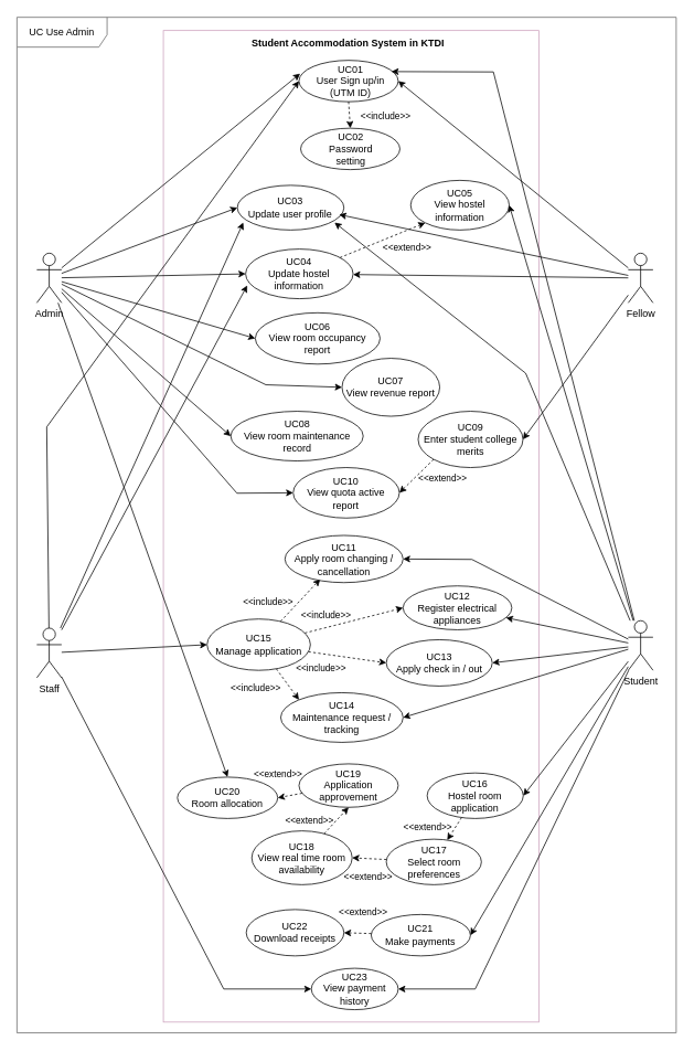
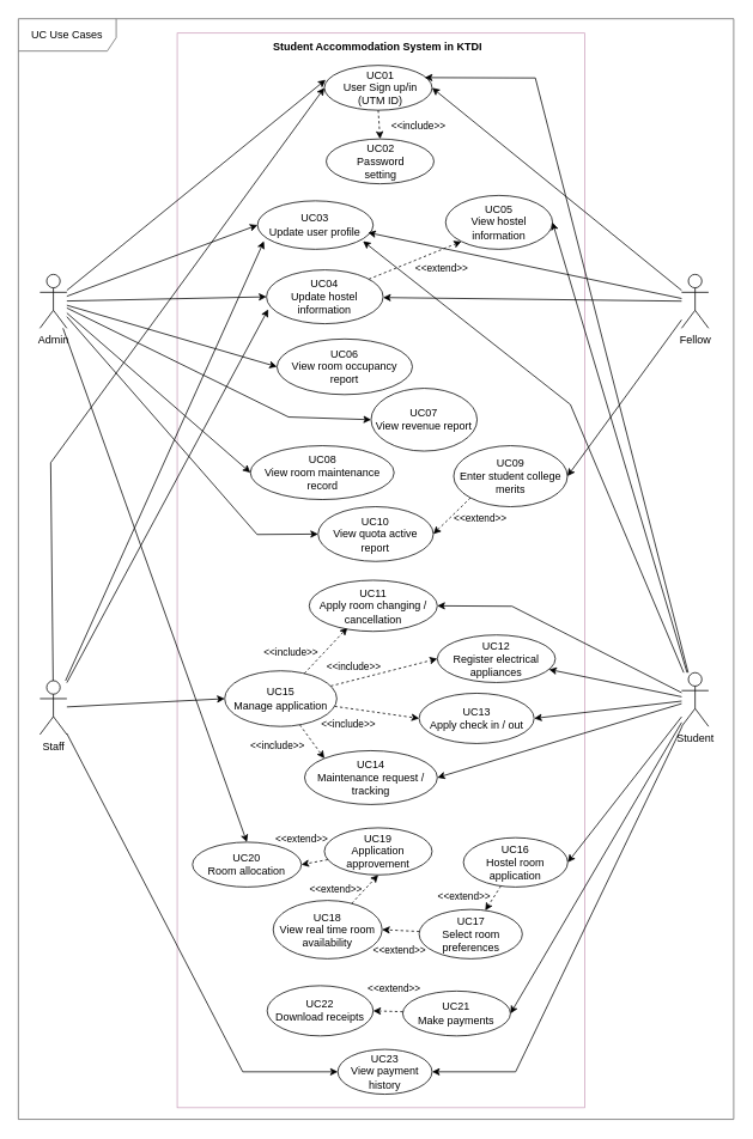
  <mxCell id="0" />
  <mxCell id="1" parent="0" />
  <mxCell id="2" value="" style="rounded=0;whiteSpace=wrap;html=1;fillColor=none;strokeColor=#CDA2BE;movable=1;resizable=1;rotatable=1;deletable=1;editable=1;locked=0;connectable=1;" parent="1" vertex="1"><mxGeometry x="197" y="36" width="454" height="1198" as="geometry" /></mxCell>
  <mxCell id="3" value="" style="ellipse;whiteSpace=wrap;html=1;fillColor=none;" parent="1" vertex="1"><mxGeometry x="360.94" y="72" width="120" height="50" as="geometry" /></mxCell>
  <mxCell id="4" style="edgeStyle=none;html=1;entryX=0.5;entryY=0;entryDx=0;entryDy=0;exitX=0.5;exitY=1;exitDx=0;exitDy=0;dashed=1;" parent="1" source="3" target="6" edge="1"><mxGeometry relative="1" as="geometry"><mxPoint x="433.1" y="114" as="sourcePoint" /></mxGeometry></mxCell>
  <mxCell id="5" value="UC01&lt;br&gt;User Sign up/in (UTM ID)" style="text;html=1;strokeColor=none;fillColor=none;align=center;verticalAlign=middle;whiteSpace=wrap;rounded=0;" parent="1" vertex="1"><mxGeometry x="377.38" y="82" width="93.24" height="30" as="geometry" /></mxCell>
  <mxCell id="6" value="" style="ellipse;whiteSpace=wrap;html=1;fillColor=none;movable=1;resizable=1;rotatable=1;deletable=1;editable=1;connectable=1;" parent="1" vertex="1"><mxGeometry x="363" y="154" width="120" height="50" as="geometry" /></mxCell>
  <mxCell id="7" value="UC02&lt;br&gt;Password setting" style="text;html=1;strokeColor=none;fillColor=none;align=center;verticalAlign=middle;whiteSpace=wrap;rounded=0;movable=1;resizable=1;rotatable=1;deletable=1;editable=1;connectable=1;" parent="1" vertex="1"><mxGeometry x="389" y="164" width="70" height="30" as="geometry" /></mxCell>
  <mxCell id="8" style="rounded=0;orthogonalLoop=1;jettySize=auto;html=1;entryX=1;entryY=0.5;entryDx=0;entryDy=0;dashed=1;" parent="1" source="9" target="13" edge="1"><mxGeometry relative="1" as="geometry" /></mxCell>
  <mxCell id="9" value="UC21&lt;br&gt;Make payments" style="ellipse;whiteSpace=wrap;html=1;fillColor=none;" parent="1" vertex="1"><mxGeometry x="448.26" y="1104" width="120" height="50" as="geometry" /></mxCell>
  <mxCell id="10" value="&amp;lt;&amp;lt;include&amp;gt;&amp;gt;" style="text;html=1;strokeColor=none;fillColor=none;align=center;verticalAlign=middle;whiteSpace=wrap;rounded=0;fontSize=11;rotation=0;" parent="1" vertex="1"><mxGeometry x="436" y="124" width="60" height="30" as="geometry" /></mxCell>
  <mxCell id="11" value="UC06&lt;br&gt;View room occupancy report" style="ellipse;whiteSpace=wrap;html=1;fillColor=none;" parent="1" vertex="1"><mxGeometry x="308.16" y="377" width="150.84" height="62" as="geometry" /></mxCell>
  <mxCell id="12" value="UC13&lt;br&gt;Apply check in / out" style="ellipse;whiteSpace=wrap;html=1;" parent="1" vertex="1"><mxGeometry x="466.51" y="772" width="128.14" height="56" as="geometry" /></mxCell>
  <mxCell id="13" value="UC22&lt;br&gt;Download receipts" style="ellipse;whiteSpace=wrap;html=1;fillColor=none;" parent="1" vertex="1"><mxGeometry x="297.18" y="1098" width="118.14" height="56" as="geometry" /></mxCell>
  <mxCell id="14" style="rounded=0;orthogonalLoop=1;jettySize=auto;html=1;entryX=1;entryY=0.5;entryDx=0;entryDy=0;dashed=1;" parent="1" source="15" target="35" edge="1"><mxGeometry relative="1" as="geometry" /></mxCell>
  <mxCell id="15" value="UC19&lt;br&gt;Application approvement" style="ellipse;whiteSpace=wrap;html=1;fillColor=none;" parent="1" vertex="1"><mxGeometry x="360.94" y="922" width="120" height="52.5" as="geometry" /></mxCell>
  <mxCell id="16" value="UC14&lt;br&gt;Maintenance request / tracking" style="ellipse;whiteSpace=wrap;html=1;" parent="1" vertex="1"><mxGeometry x="338.91" y="836" width="147.91" height="60" as="geometry" /></mxCell>
  <mxCell id="17" value="UC08&lt;br&gt;View room maintenance record" style="ellipse;whiteSpace=wrap;html=1;fillColor=none;" parent="1" vertex="1"><mxGeometry x="278.5" y="496" width="160.13" height="60" as="geometry" /></mxCell>
  <mxCell id="18" value="UC23&lt;br&gt;View payment history" style="ellipse;whiteSpace=wrap;html=1;fillColor=none;" parent="1" vertex="1"><mxGeometry x="375.94" y="1169" width="105" height="50" as="geometry" /></mxCell>
  <mxCell id="19" value="UC07&lt;br&gt;View revenue report" style="ellipse;whiteSpace=wrap;html=1;fillColor=none;" parent="1" vertex="1"><mxGeometry x="413" y="432" width="118.13" height="70" as="geometry" /></mxCell>
  <mxCell id="20" style="rounded=0;orthogonalLoop=1;jettySize=auto;html=1;entryX=0.299;entryY=0.926;entryDx=0;entryDy=0;entryPerimeter=0;dashed=1;" parent="1" source="24" target="25" edge="1"><mxGeometry relative="1" as="geometry" /></mxCell>
  <mxCell id="21" style="rounded=0;orthogonalLoop=1;jettySize=auto;html=1;entryX=0;entryY=0.5;entryDx=0;entryDy=0;dashed=1;" parent="1" source="24" target="26" edge="1"><mxGeometry relative="1" as="geometry" /></mxCell>
  <mxCell id="22" style="rounded=0;orthogonalLoop=1;jettySize=auto;html=1;entryX=0;entryY=0.5;entryDx=0;entryDy=0;dashed=1;" parent="1" source="24" target="12" edge="1"><mxGeometry relative="1" as="geometry" /></mxCell>
  <mxCell id="23" style="rounded=0;orthogonalLoop=1;jettySize=auto;html=1;entryX=0;entryY=0;entryDx=0;entryDy=0;dashed=1;" parent="1" source="24" target="16" edge="1"><mxGeometry relative="1" as="geometry" /></mxCell>
  <mxCell id="24" value="UC15&lt;br&gt;Manage application" style="ellipse;whiteSpace=wrap;html=1;" parent="1" vertex="1"><mxGeometry x="249.89" y="747" width="124.87" height="62" as="geometry" /></mxCell>
  <mxCell id="25" value="UC11&lt;br&gt;Apply room changing / cancellation" style="ellipse;whiteSpace=wrap;html=1;" parent="1" vertex="1"><mxGeometry x="344.02" y="646" width="142.76" height="57" as="geometry" /></mxCell>
  <mxCell id="26" value="UC12&lt;br&gt;Register electrical appliances" style="ellipse;whiteSpace=wrap;html=1;" parent="1" vertex="1"><mxGeometry x="486.82" y="707" width="131.44" height="53" as="geometry" /></mxCell>
  <mxCell id="27" value="&amp;lt;&amp;lt;include&amp;gt;&amp;gt;" style="text;html=1;strokeColor=none;fillColor=none;align=center;verticalAlign=middle;whiteSpace=wrap;rounded=0;fontSize=11;rotation=0;" parent="1" vertex="1"><mxGeometry x="293.95" y="711" width="60" height="30" as="geometry" /></mxCell>
  <mxCell id="28" value="UC10&lt;br&gt;View quota active report" style="ellipse;whiteSpace=wrap;html=1;fillColor=none;" parent="1" vertex="1"><mxGeometry x="353.95" y="564" width="128.38" height="61" as="geometry" /></mxCell>
  <mxCell id="29" style="edgeStyle=none;html=1;entryX=1;entryY=0.5;entryDx=0;entryDy=0;dashed=1;exitX=0;exitY=1;exitDx=0;exitDy=0;" parent="1" source="30" target="28" edge="1"><mxGeometry relative="1" as="geometry"><mxPoint x="522" y="567" as="sourcePoint" /></mxGeometry></mxCell>
  <mxCell id="30" value="UC09&lt;br&gt;Enter student college merits" style="ellipse;whiteSpace=wrap;html=1;fillColor=none;" parent="1" vertex="1"><mxGeometry x="505" y="496" width="126.75" height="68" as="geometry" /></mxCell>
  <mxCell id="31" style="rounded=0;orthogonalLoop=1;jettySize=auto;html=1;entryX=0.5;entryY=1;entryDx=0;entryDy=0;dashed=1;" parent="1" source="32" target="15" edge="1"><mxGeometry relative="1" as="geometry" /></mxCell>
  <mxCell id="32" value="UC18&lt;br&gt;View real time room availability" style="ellipse;whiteSpace=wrap;html=1;" parent="1" vertex="1"><mxGeometry x="303.88" y="1003" width="121.38" height="65" as="geometry" /></mxCell>
  <mxCell id="33" style="rounded=0;orthogonalLoop=1;jettySize=auto;html=1;entryX=1;entryY=0.5;entryDx=0;entryDy=0;dashed=1;" parent="1" source="34" target="32" edge="1"><mxGeometry relative="1" as="geometry" /></mxCell>
  <mxCell id="34" value="UC17&lt;br&gt;Select room preferences" style="ellipse;whiteSpace=wrap;html=1;" parent="1" vertex="1"><mxGeometry x="466.51" y="1013" width="115.01" height="55" as="geometry" /></mxCell>
  <mxCell id="35" value="UC20&lt;br&gt;Room allocation" style="ellipse;whiteSpace=wrap;html=1;" parent="1" vertex="1"><mxGeometry x="214" y="938" width="121.26" height="50" as="geometry" /></mxCell>
  <mxCell id="36" style="rounded=0;orthogonalLoop=1;jettySize=auto;html=1;dashed=1;" parent="1" source="37" target="34" edge="1"><mxGeometry relative="1" as="geometry" /></mxCell>
  <mxCell id="37" value="UC16&lt;br&gt;Hostel room application" style="ellipse;whiteSpace=wrap;html=1;" parent="1" vertex="1"><mxGeometry x="515.88" y="933" width="116.24" height="55" as="geometry" /></mxCell>
  <mxCell id="38" value="&lt;span style=&quot;font-size: 14px;&quot;&gt;&lt;b&gt;STUDENT ACCOMMODATION SYSTEM IN KTDI&lt;/b&gt;&lt;/span&gt;" style="text;html=1;strokeColor=none;fillColor=none;align=center;verticalAlign=middle;whiteSpace=wrap;rounded=0;fontColor=#FFFFFF;" parent="1" vertex="1"><mxGeometry x="249.89" y="34" width="400" height="30" as="geometry" /></mxCell>
  <mxCell id="39" value="UC03&lt;br&gt;Update user profile" style="ellipse;whiteSpace=wrap;html=1;" parent="1" vertex="1"><mxGeometry x="286.43" y="223" width="128.89" height="54" as="geometry" /></mxCell>
  <mxCell id="40" style="rounded=0;orthogonalLoop=1;jettySize=auto;html=1;entryX=0;entryY=1;entryDx=0;entryDy=0;dashed=1;" parent="1" source="41" target="42" edge="1"><mxGeometry relative="1" as="geometry" /></mxCell>
  <mxCell id="41" value="UC04&lt;br&gt;Update hostel information" style="ellipse;whiteSpace=wrap;html=1;" parent="1" vertex="1"><mxGeometry x="296.44" y="300" width="129.96" height="60" as="geometry" /></mxCell>
  <mxCell id="42" value="UC05&lt;br&gt;View hostel information" style="ellipse;whiteSpace=wrap;html=1;" parent="1" vertex="1"><mxGeometry x="496" y="217" width="119.13" height="60" as="geometry" /></mxCell>
  <mxCell id="43" value="&amp;lt;&amp;lt;include&amp;gt;&amp;gt;" style="text;html=1;strokeColor=none;fillColor=none;align=center;verticalAlign=middle;whiteSpace=wrap;rounded=0;fontSize=11;rotation=0;" parent="1" vertex="1"><mxGeometry x="278.5" y="815" width="60" height="30" as="geometry" /></mxCell>
  <mxCell id="44" value="&amp;lt;&amp;lt;include&amp;gt;&amp;gt;" style="text;html=1;strokeColor=none;fillColor=none;align=center;verticalAlign=middle;whiteSpace=wrap;rounded=0;fontSize=11;rotation=0;" parent="1" vertex="1"><mxGeometry x="358.44" y="791" width="60" height="30" as="geometry" /></mxCell>
  <mxCell id="45" value="&amp;lt;&amp;lt;include&amp;gt;&amp;gt;" style="text;html=1;strokeColor=none;fillColor=none;align=center;verticalAlign=middle;whiteSpace=wrap;rounded=0;fontSize=11;rotation=0;" parent="1" vertex="1"><mxGeometry x="364" y="728" width="60" height="30" as="geometry" /></mxCell>
  <mxCell id="46" value="&amp;lt;&amp;lt;extend&amp;gt;&amp;gt;" style="text;html=1;strokeColor=none;fillColor=none;align=center;verticalAlign=middle;whiteSpace=wrap;rounded=0;fontSize=11;rotation=0;" parent="1" vertex="1"><mxGeometry x="486.82" y="983" width="60" height="30" as="geometry" /></mxCell>
  <mxCell id="47" value="&amp;lt;&amp;lt;extend&amp;gt;&amp;gt;" style="text;html=1;strokeColor=none;fillColor=none;align=center;verticalAlign=middle;whiteSpace=wrap;rounded=0;fontSize=11;rotation=0;" parent="1" vertex="1"><mxGeometry x="415.32" y="1044" width="60" height="30" as="geometry" /></mxCell>
  <mxCell id="48" value="&amp;lt;&amp;lt;extend&amp;gt;&amp;gt;" style="text;html=1;strokeColor=none;fillColor=none;align=center;verticalAlign=middle;whiteSpace=wrap;rounded=0;fontSize=11;rotation=0;" parent="1" vertex="1"><mxGeometry x="344.02" y="974.5" width="60" height="30" as="geometry" /></mxCell>
  <mxCell id="49" value="&amp;lt;&amp;lt;extend&amp;gt;&amp;gt;" style="text;html=1;strokeColor=none;fillColor=none;align=center;verticalAlign=middle;whiteSpace=wrap;rounded=0;fontSize=11;rotation=0;" parent="1" vertex="1"><mxGeometry x="306.13" y="919" width="60" height="30" as="geometry" /></mxCell>
  <mxCell id="50" value="&amp;lt;&amp;lt;extend&amp;gt;&amp;gt;" style="text;html=1;strokeColor=none;fillColor=none;align=center;verticalAlign=middle;whiteSpace=wrap;rounded=0;fontSize=11;rotation=0;" parent="1" vertex="1"><mxGeometry x="409.25" y="1086" width="60" height="30" as="geometry" /></mxCell>
  <mxCell id="51" value="&amp;lt;&amp;lt;extend&amp;gt;&amp;gt;" style="text;html=1;strokeColor=none;fillColor=none;align=center;verticalAlign=middle;whiteSpace=wrap;rounded=0;fontSize=11;rotation=0;" parent="1" vertex="1"><mxGeometry x="505" y="562" width="60" height="30" as="geometry" /></mxCell>
  <mxCell id="52" value="&amp;lt;&amp;lt;extend&amp;gt;&amp;gt;" style="text;html=1;strokeColor=none;fillColor=none;align=center;verticalAlign=middle;whiteSpace=wrap;rounded=0;fontSize=11;rotation=0;" parent="1" vertex="1"><mxGeometry x="462" y="283" width="60" height="30" as="geometry" /></mxCell>
  <mxCell id="53" value="&lt;b&gt;Student Accommodation System in KTDI&lt;/b&gt;" style="text;html=1;strokeColor=none;fillColor=none;align=center;verticalAlign=middle;whiteSpace=wrap;rounded=0;" parent="1" vertex="1"><mxGeometry x="296.44" y="36" width="249" height="30" as="geometry" /></mxCell>
  <mxCell id="54" style="rounded=0;orthogonalLoop=1;jettySize=auto;html=1;entryX=0.012;entryY=0.32;entryDx=0;entryDy=0;entryPerimeter=0;" parent="1" source="62" target="3" edge="1"><mxGeometry relative="1" as="geometry" /></mxCell>
  <mxCell id="55" style="rounded=0;orthogonalLoop=1;jettySize=auto;html=1;entryX=0;entryY=0.5;entryDx=0;entryDy=0;" parent="1" source="62" target="39" edge="1"><mxGeometry relative="1" as="geometry" /></mxCell>
  <mxCell id="56" style="rounded=0;orthogonalLoop=1;jettySize=auto;html=1;entryX=0;entryY=0.5;entryDx=0;entryDy=0;" parent="1" source="62" target="41" edge="1"><mxGeometry relative="1" as="geometry" /></mxCell>
  <mxCell id="57" style="rounded=0;orthogonalLoop=1;jettySize=auto;html=1;entryX=0;entryY=0.5;entryDx=0;entryDy=0;" parent="1" source="62" target="11" edge="1"><mxGeometry relative="1" as="geometry" /></mxCell>
  <mxCell id="58" style="rounded=0;orthogonalLoop=1;jettySize=auto;html=1;entryX=0;entryY=0.5;entryDx=0;entryDy=0;" parent="1" source="62" target="19" edge="1"><mxGeometry relative="1" as="geometry"><Array as="points"><mxPoint x="321" y="464" /></Array></mxGeometry></mxCell>
  <mxCell id="59" style="rounded=0;orthogonalLoop=1;jettySize=auto;html=1;entryX=0;entryY=0.5;entryDx=0;entryDy=0;" parent="1" source="62" target="17" edge="1"><mxGeometry relative="1" as="geometry" /></mxCell>
  <mxCell id="60" style="rounded=0;orthogonalLoop=1;jettySize=auto;html=1;entryX=0;entryY=0.5;entryDx=0;entryDy=0;" parent="1" source="62" target="28" edge="1"><mxGeometry relative="1" as="geometry"><Array as="points"><mxPoint x="286" y="595" /></Array></mxGeometry></mxCell>
  <mxCell id="61" style="rounded=0;orthogonalLoop=1;jettySize=auto;html=1;entryX=0.5;entryY=0;entryDx=0;entryDy=0;" parent="1" source="62" target="35" edge="1"><mxGeometry relative="1" as="geometry" /></mxCell>
  <mxCell id="62" value="Admin" style="shape=umlActor;verticalLabelPosition=bottom;verticalAlign=top;html=1;" parent="1" vertex="1"><mxGeometry x="44" y="305" width="30" height="60" as="geometry" /></mxCell>
  <mxCell id="63" style="rounded=0;orthogonalLoop=1;jettySize=auto;html=1;entryX=0;entryY=0.5;entryDx=0;entryDy=0;" parent="1" source="68" target="3" edge="1"><mxGeometry relative="1" as="geometry"><Array as="points"><mxPoint x="56" y="515" /></Array></mxGeometry></mxCell>
  <mxCell id="64" style="rounded=0;orthogonalLoop=1;jettySize=auto;html=1;entryX=0;entryY=0.5;entryDx=0;entryDy=0;" parent="1" source="68" target="24" edge="1"><mxGeometry relative="1" as="geometry" /></mxCell>
  <mxCell id="65" style="rounded=0;orthogonalLoop=1;jettySize=auto;html=1;entryX=0.056;entryY=0.833;entryDx=0;entryDy=0;entryPerimeter=0;" parent="1" source="68" target="39" edge="1"><mxGeometry relative="1" as="geometry" /></mxCell>
  <mxCell id="66" style="rounded=0;orthogonalLoop=1;jettySize=auto;html=1;entryX=0.015;entryY=0.733;entryDx=0;entryDy=0;entryPerimeter=0;" parent="1" source="68" target="41" edge="1"><mxGeometry relative="1" as="geometry" /></mxCell>
  <mxCell id="67" style="rounded=0;orthogonalLoop=1;jettySize=auto;html=1;entryX=0;entryY=0.5;entryDx=0;entryDy=0;" parent="1" source="68" target="18" edge="1"><mxGeometry relative="1" as="geometry"><Array as="points"><mxPoint x="270" y="1194" /></Array></mxGeometry></mxCell>
  <mxCell id="68" value="Staff" style="shape=umlActor;verticalLabelPosition=bottom;verticalAlign=top;html=1;" parent="1" vertex="1"><mxGeometry x="44" y="758" width="30" height="60" as="geometry" /></mxCell>
  <mxCell id="69" style="rounded=0;orthogonalLoop=1;jettySize=auto;html=1;entryX=1;entryY=0.5;entryDx=0;entryDy=0;" parent="1" source="73" target="3" edge="1"><mxGeometry relative="1" as="geometry" /></mxCell>
  <mxCell id="70" style="rounded=0;orthogonalLoop=1;jettySize=auto;html=1;entryX=1;entryY=0.5;entryDx=0;entryDy=0;" parent="1" source="73" target="30" edge="1"><mxGeometry relative="1" as="geometry" /></mxCell>
  <mxCell id="71" style="rounded=0;orthogonalLoop=1;jettySize=auto;html=1;" parent="1" source="73" target="41" edge="1"><mxGeometry relative="1" as="geometry" /></mxCell>
  <mxCell id="72" style="rounded=0;orthogonalLoop=1;jettySize=auto;html=1;entryX=0.956;entryY=0.656;entryDx=0;entryDy=0;entryPerimeter=0;" parent="1" source="73" target="39" edge="1"><mxGeometry relative="1" as="geometry" /></mxCell>
  <mxCell id="73" value="Fellow" style="shape=umlActor;verticalLabelPosition=bottom;verticalAlign=top;html=1;" parent="1" vertex="1"><mxGeometry x="759" y="305" width="30" height="60" as="geometry" /></mxCell>
  <mxCell id="74" style="rounded=0;orthogonalLoop=1;jettySize=auto;html=1;entryX=0.912;entryY=0.833;entryDx=0;entryDy=0;entryPerimeter=0;" parent="1" source="84" target="39" edge="1"><mxGeometry relative="1" as="geometry"><Array as="points"><mxPoint x="635" y="450" /></Array></mxGeometry></mxCell>
  <mxCell id="75" style="rounded=0;orthogonalLoop=1;jettySize=auto;html=1;entryX=1;entryY=0.5;entryDx=0;entryDy=0;" parent="1" source="84" target="42" edge="1"><mxGeometry relative="1" as="geometry" /></mxCell>
  <mxCell id="76" style="rounded=0;orthogonalLoop=1;jettySize=auto;html=1;entryX=0.932;entryY=0.272;entryDx=0;entryDy=0;entryPerimeter=0;" parent="1" source="84" target="3" edge="1"><mxGeometry relative="1" as="geometry"><Array as="points"><mxPoint x="596" y="86" /></Array></mxGeometry></mxCell>
  <mxCell id="77" style="rounded=0;orthogonalLoop=1;jettySize=auto;html=1;entryX=1;entryY=0.5;entryDx=0;entryDy=0;" parent="1" source="84" target="25" edge="1"><mxGeometry relative="1" as="geometry"><Array as="points"><mxPoint x="570" y="675" /></Array></mxGeometry></mxCell>
  <mxCell id="78" style="rounded=0;orthogonalLoop=1;jettySize=auto;html=1;" parent="1" source="84" target="26" edge="1"><mxGeometry relative="1" as="geometry" /></mxCell>
  <mxCell id="79" style="rounded=0;orthogonalLoop=1;jettySize=auto;html=1;entryX=1;entryY=0.5;entryDx=0;entryDy=0;" parent="1" source="84" target="12" edge="1"><mxGeometry relative="1" as="geometry" /></mxCell>
  <mxCell id="80" style="rounded=0;orthogonalLoop=1;jettySize=auto;html=1;entryX=1;entryY=0.5;entryDx=0;entryDy=0;" parent="1" source="84" target="16" edge="1"><mxGeometry relative="1" as="geometry" /></mxCell>
  <mxCell id="81" style="rounded=0;orthogonalLoop=1;jettySize=auto;html=1;entryX=1;entryY=0.5;entryDx=0;entryDy=0;" parent="1" source="84" target="37" edge="1"><mxGeometry relative="1" as="geometry" /></mxCell>
  <mxCell id="82" style="rounded=0;orthogonalLoop=1;jettySize=auto;html=1;entryX=1;entryY=0.5;entryDx=0;entryDy=0;" parent="1" source="84" target="9" edge="1"><mxGeometry relative="1" as="geometry" /></mxCell>
  <mxCell id="83" style="rounded=0;orthogonalLoop=1;jettySize=auto;html=1;entryX=1;entryY=0.5;entryDx=0;entryDy=0;" parent="1" source="84" target="18" edge="1"><mxGeometry relative="1" as="geometry"><Array as="points"><mxPoint x="574" y="1194" /></Array></mxGeometry></mxCell>
  <mxCell id="84" value="Student" style="shape=umlActor;verticalLabelPosition=bottom;verticalAlign=top;html=1;" parent="1" vertex="1"><mxGeometry x="759" y="749" width="30" height="60" as="geometry" /></mxCell>
- <mxCell id="85" value="UC Use Admin" style="shape=umlFrame;whiteSpace=wrap;html=1;pointerEvents=0;width=109;height=36;strokeColor=#666666;" parent="1" vertex="1"><mxGeometry x="20" y="20" width="797" height="1227" as="geometry" /></mxCell>
+ <mxCell id="85" value="UC Use Cases" style="shape=umlFrame;whiteSpace=wrap;html=1;pointerEvents=0;width=109;height=36;strokeColor=#666666;" parent="1" vertex="1"><mxGeometry x="20" y="20" width="797" height="1227" as="geometry" /></mxCell>
